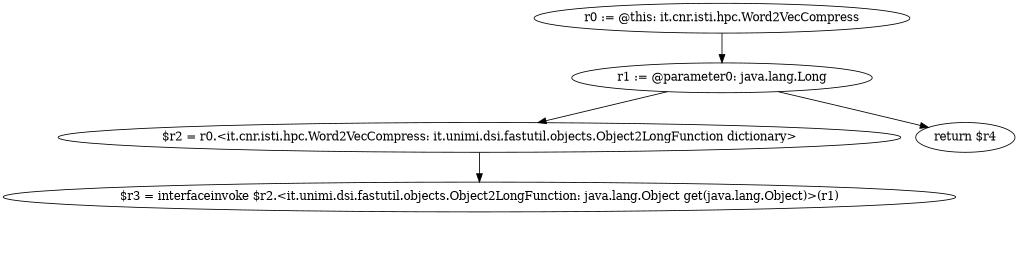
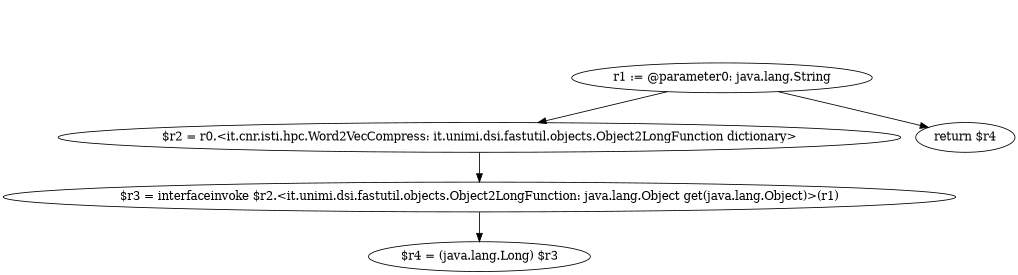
  digraph {
-   "r0 := @this: it.cnr.isti.hpc.Word2VecCompress"
-   "r1 := @parameter0: java.lang.String" [label="r1 := @parameter0: java.lang.Long"]
+   "r1 := @parameter0: java.lang.String"
    "$r2 = r0.<it.cnr.isti.hpc.Word2VecCompress: it.unimi.dsi.fastutil.objects.Object2LongFunction dictionary>"
    "return $r4"
    "$r3 = interfaceinvoke $r2.<it.unimi.dsi.fastutil.objects.Object2LongFunction: java.lang.Object get(java.lang.Object)>(r1)"
-   "r0 := @this: it.cnr.isti.hpc.Word2VecCompress" -> "r1 := @parameter0: java.lang.String"
+   "$r4 = (java.lang.Long) $r3"
    "r1 := @parameter0: java.lang.String" -> "$r2 = r0.<it.cnr.isti.hpc.Word2VecCompress: it.unimi.dsi.fastutil.objects.Object2LongFunction dictionary>"
    "r1 := @parameter0: java.lang.String" -> "return $r4"
    "$r2 = r0.<it.cnr.isti.hpc.Word2VecCompress: it.unimi.dsi.fastutil.objects.Object2LongFunction dictionary>" -> "$r3 = interfaceinvoke $r2.<it.unimi.dsi.fastutil.objects.Object2LongFunction: java.lang.Object get(java.lang.Object)>(r1)"
+   "$r3 = interfaceinvoke $r2.<it.unimi.dsi.fastutil.objects.Object2LongFunction: java.lang.Object get(java.lang.Object)>(r1)" -> "$r4 = (java.lang.Long) $r3"
  }
